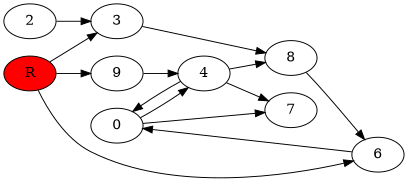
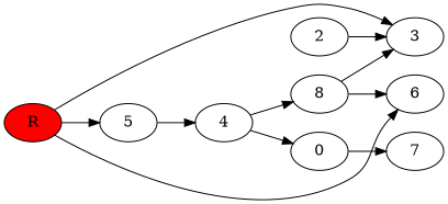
  digraph {
    rankdir=LR
    n1 [label=0]
    4
    7
    8
    2
    3
    6
-   5 [label=9]
+   5
    R [fillcolor="#ff0000" style=filled]
-   n1 -> 4
    n1 -> 7
    4 -> n1
-   4 -> 7
    4 -> 8
    8 -> 6
    2 -> 3
-   3 -> 8
-   6 -> n1
+   8 -> 3
    5 -> 4
    R -> 3
    R -> 6
    R -> 5
  }
